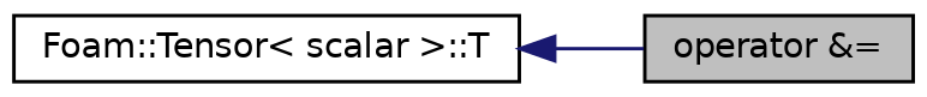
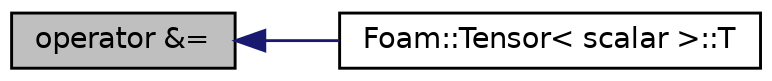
  digraph {
    rankdir=LR
    node [color=black fontname=Helvetica fontsize=10 shape=record]
    n1 [fillcolor=grey75 fontcolor=black height=0.2 label="operator &=" style=filled width=0.4]
    n2 [height=0.2 label="Foam::Tensor\< scalar \>::T" width=0.4]
-   n2 -> n1 [color=midnightblue dir=back fontname=Helvetica fontsize=10 labelfontname=Helvetica labelfontsize=10 style=solid]
+   n1 -> n2 [color=midnightblue dir=back fontname=Helvetica fontsize=10 labelfontname=Helvetica labelfontsize=10 style=solid]
  }
